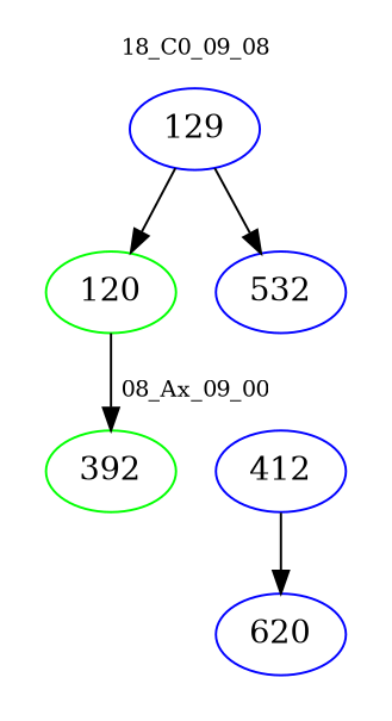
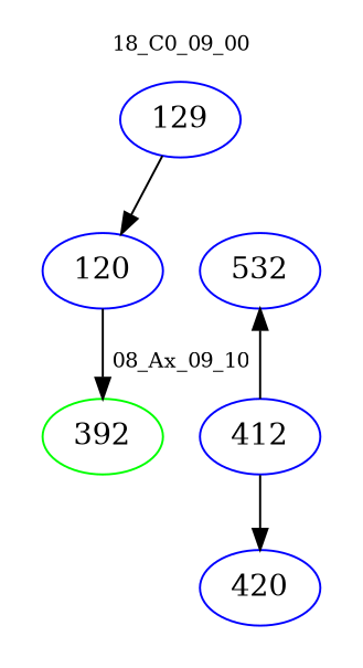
  digraph {
    node [color=blue]
    edge [color=black]
    n1 [label=412]
    n2 [color=green label=392]
-   n3 [label=620]
+   n3 [label=420]
    n4 [label=129]
-   n5 [color=green label=120]
+   n5 [label=120]
    n6 [label=532]
    subgraph cluster_1 {
      color=white
      fontsize=10
-     label="08_Ax_09_00"
+     label="08_Ax_09_10"
      n1
      n2
      n3
    }
    subgraph cluster_2 {
      color=white
      fontsize=10
-     label="18_C0_09_08"
+     label="18_C0_09_00"
      n4
      n5
      n6
    }
    n1 -> n3
    n4 -> n5
-   n4 -> n6
+   n1 -> n6
    n5 -> n2
  }
